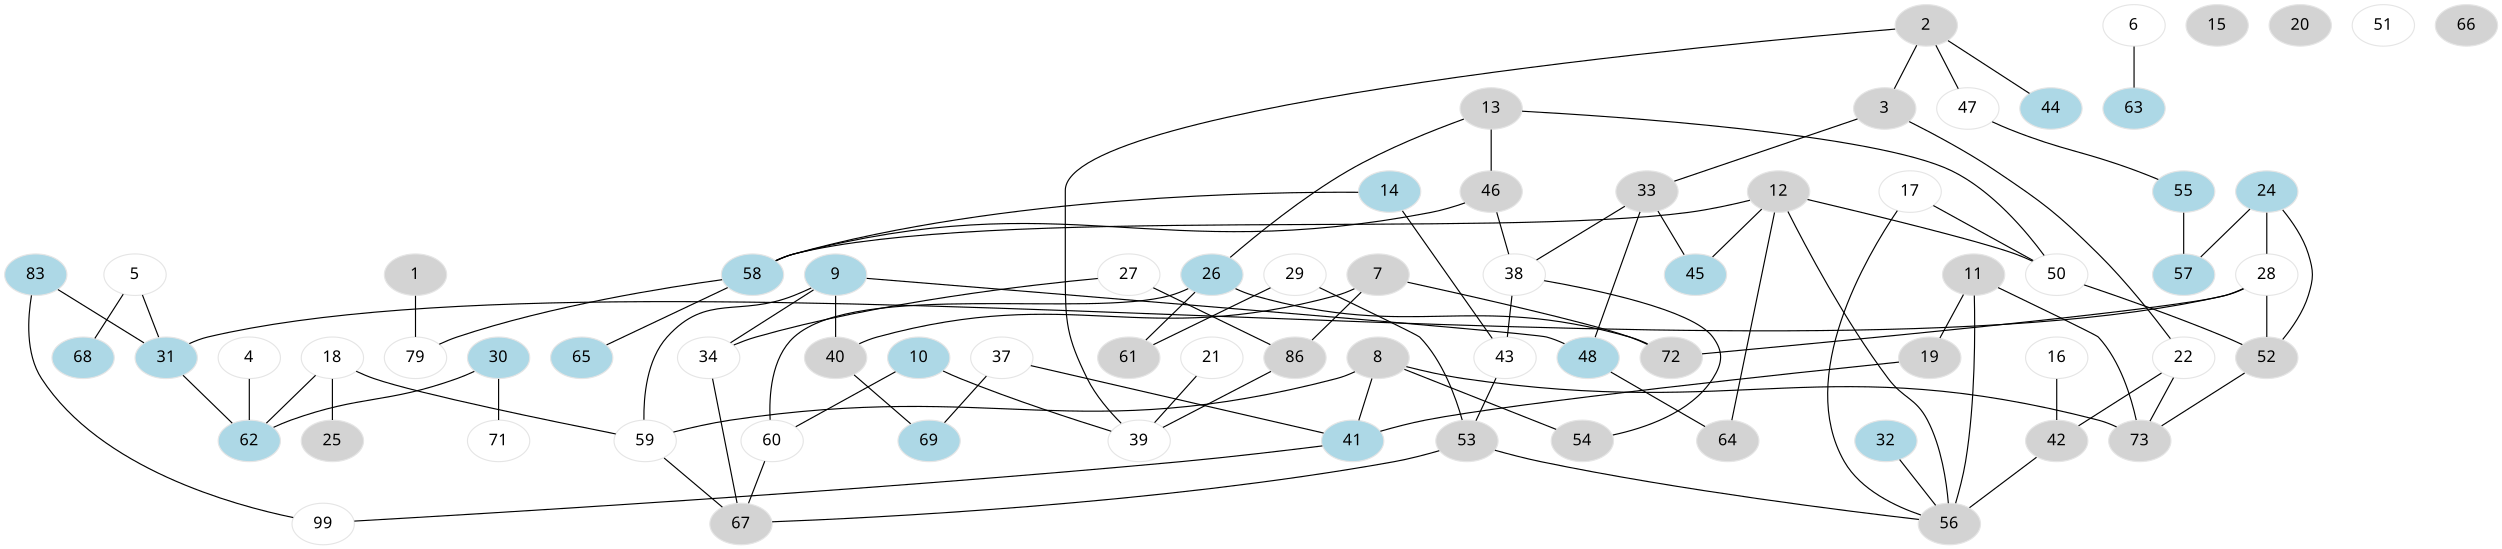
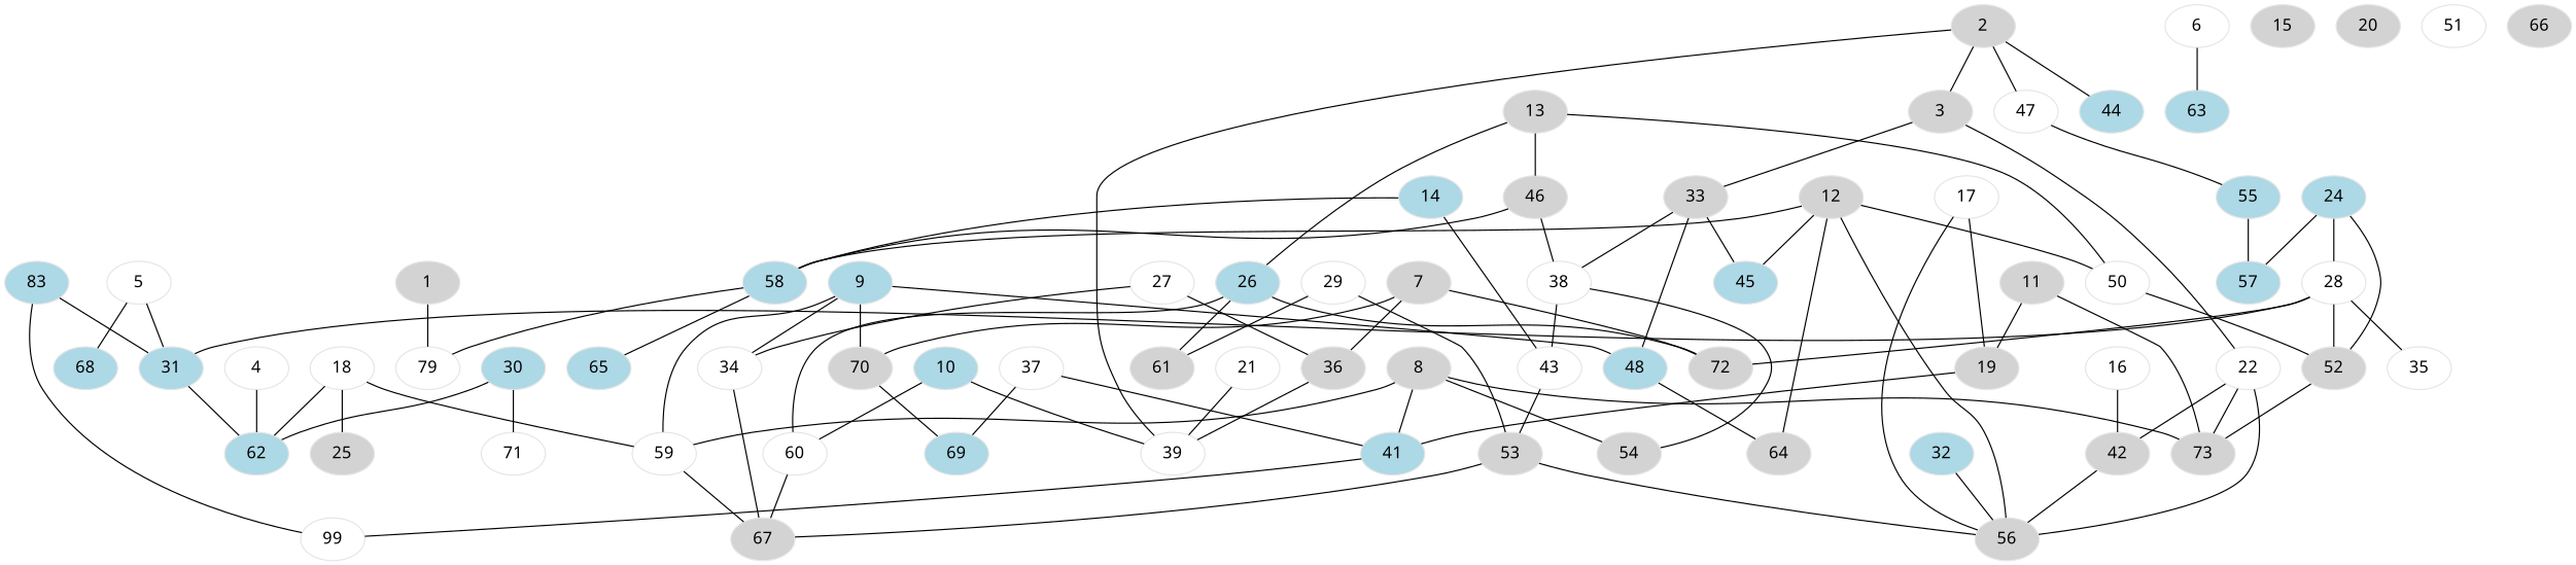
  graph {
    fontname="Noto Sans"
    node [color=gray90 fillcolor=lightgrey fontname="Noto Sans" style=filled]
    edge [fontname="Noto Sans"]
    n1 [fillcolor=white label=79]
    1
    2
    3
    39 [fillcolor=white]
    44 [fillcolor=lightblue]
    47 [fillcolor=white]
    22 [fillcolor=white]
    33
    55 [fillcolor=lightblue]
    73
    42
    48 [fillcolor=lightblue]
    38 [fillcolor=white]
    45 [fillcolor=lightblue]
    4 [fillcolor=white]
    62 [fillcolor=lightblue]
    5 [fillcolor=white]
    31 [fillcolor=lightblue]
    68 [fillcolor=lightblue]
    6 [fillcolor=white]
    63 [fillcolor=lightblue]
    7
-   36 [label=86]
-   40
+   36
+   40 [label=70]
    72
    69 [fillcolor=lightblue]
    41 [fillcolor=lightblue]
    8
    54
    59 [fillcolor=white]
    n32 [fillcolor=white label=99]
    67
    9 [fillcolor=lightblue]
    34 [fillcolor=white]
    64
    10 [fillcolor=lightblue]
    60 [fillcolor=white]
    11
    19
    56
    12
    50 [fillcolor=white]
    58 [fillcolor=lightblue]
    43 [fillcolor=white]
    52
    65 [fillcolor=lightblue]
    13
    26 [fillcolor=lightblue]
    46
    61
    14 [fillcolor=lightblue]
    53
    15
    16 [fillcolor=white]
    17 [fillcolor=white]
    18 [fillcolor=white]
    25
    20
    21 [fillcolor=white]
    n61 [fillcolor=lightblue label=83]
    24 [fillcolor=lightblue]
    28 [fillcolor=white]
    57 [fillcolor=lightblue]
+   35 [fillcolor=white]
    27 [fillcolor=white]
    29 [fillcolor=white]
    30 [fillcolor=lightblue]
    71 [fillcolor=white]
    32 [fillcolor=lightblue]
    37 [fillcolor=white]
    51 [fillcolor=white]
    66
    1 -- n1
    2 -- 3
    2 -- 39
    2 -- 44
    2 -- 47
    3 -- 22
    3 -- 33
    47 -- 55
    22 -- 73
    22 -- 42
    33 -- 48
    33 -- 38
    33 -- 45
    55 -- 57
    42 -- 56
    48 -- 64
    38 -- 54
    38 -- 43
    4 -- 62
    5 -- 31
    5 -- 68
    31 -- 62
    6 -- 63
    7 -- 36
    7 -- 40
    7 -- 72
    36 -- 39
    40 -- 69
    41 -- n32
    8 -- 73
    8 -- 41
    8 -- 54
    8 -- 59
    59 -- 67
    9 -- 48
    9 -- 40
    9 -- 59
    9 -- 34
    34 -- 67
    10 -- 39
    10 -- 60
    60 -- 67
    11 -- 73
    11 -- 19
-   11 -- 56
+   22 -- 56
    19 -- 41
    12 -- 45
    12 -- 64
    12 -- 56
    12 -- 50
    12 -- 58
    50 -- 52
    58 -- n1
    58 -- 65
    43 -- 53
    52 -- 73
    13 -- 50
    13 -- 26
    13 -- 46
    26 -- 72
    26 -- 60
    26 -- 61
    46 -- 38
    46 -- 58
    14 -- 58
    14 -- 43
    53 -- 67
    53 -- 56
    16 -- 42
-   17 -- 50
+   17 -- 19
    17 -- 56
    18 -- 62
    18 -- 59
    18 -- 25
    21 -- 39
    n61 -- 31
    n61 -- n32
    24 -- 52
    24 -- 28
    24 -- 57
    28 -- 31
    28 -- 72
    28 -- 52
+   28 -- 35
    27 -- 36
    27 -- 34
    29 -- 61
    29 -- 53
    30 -- 62
    30 -- 71
    32 -- 56
    37 -- 69
    37 -- 41
  }
